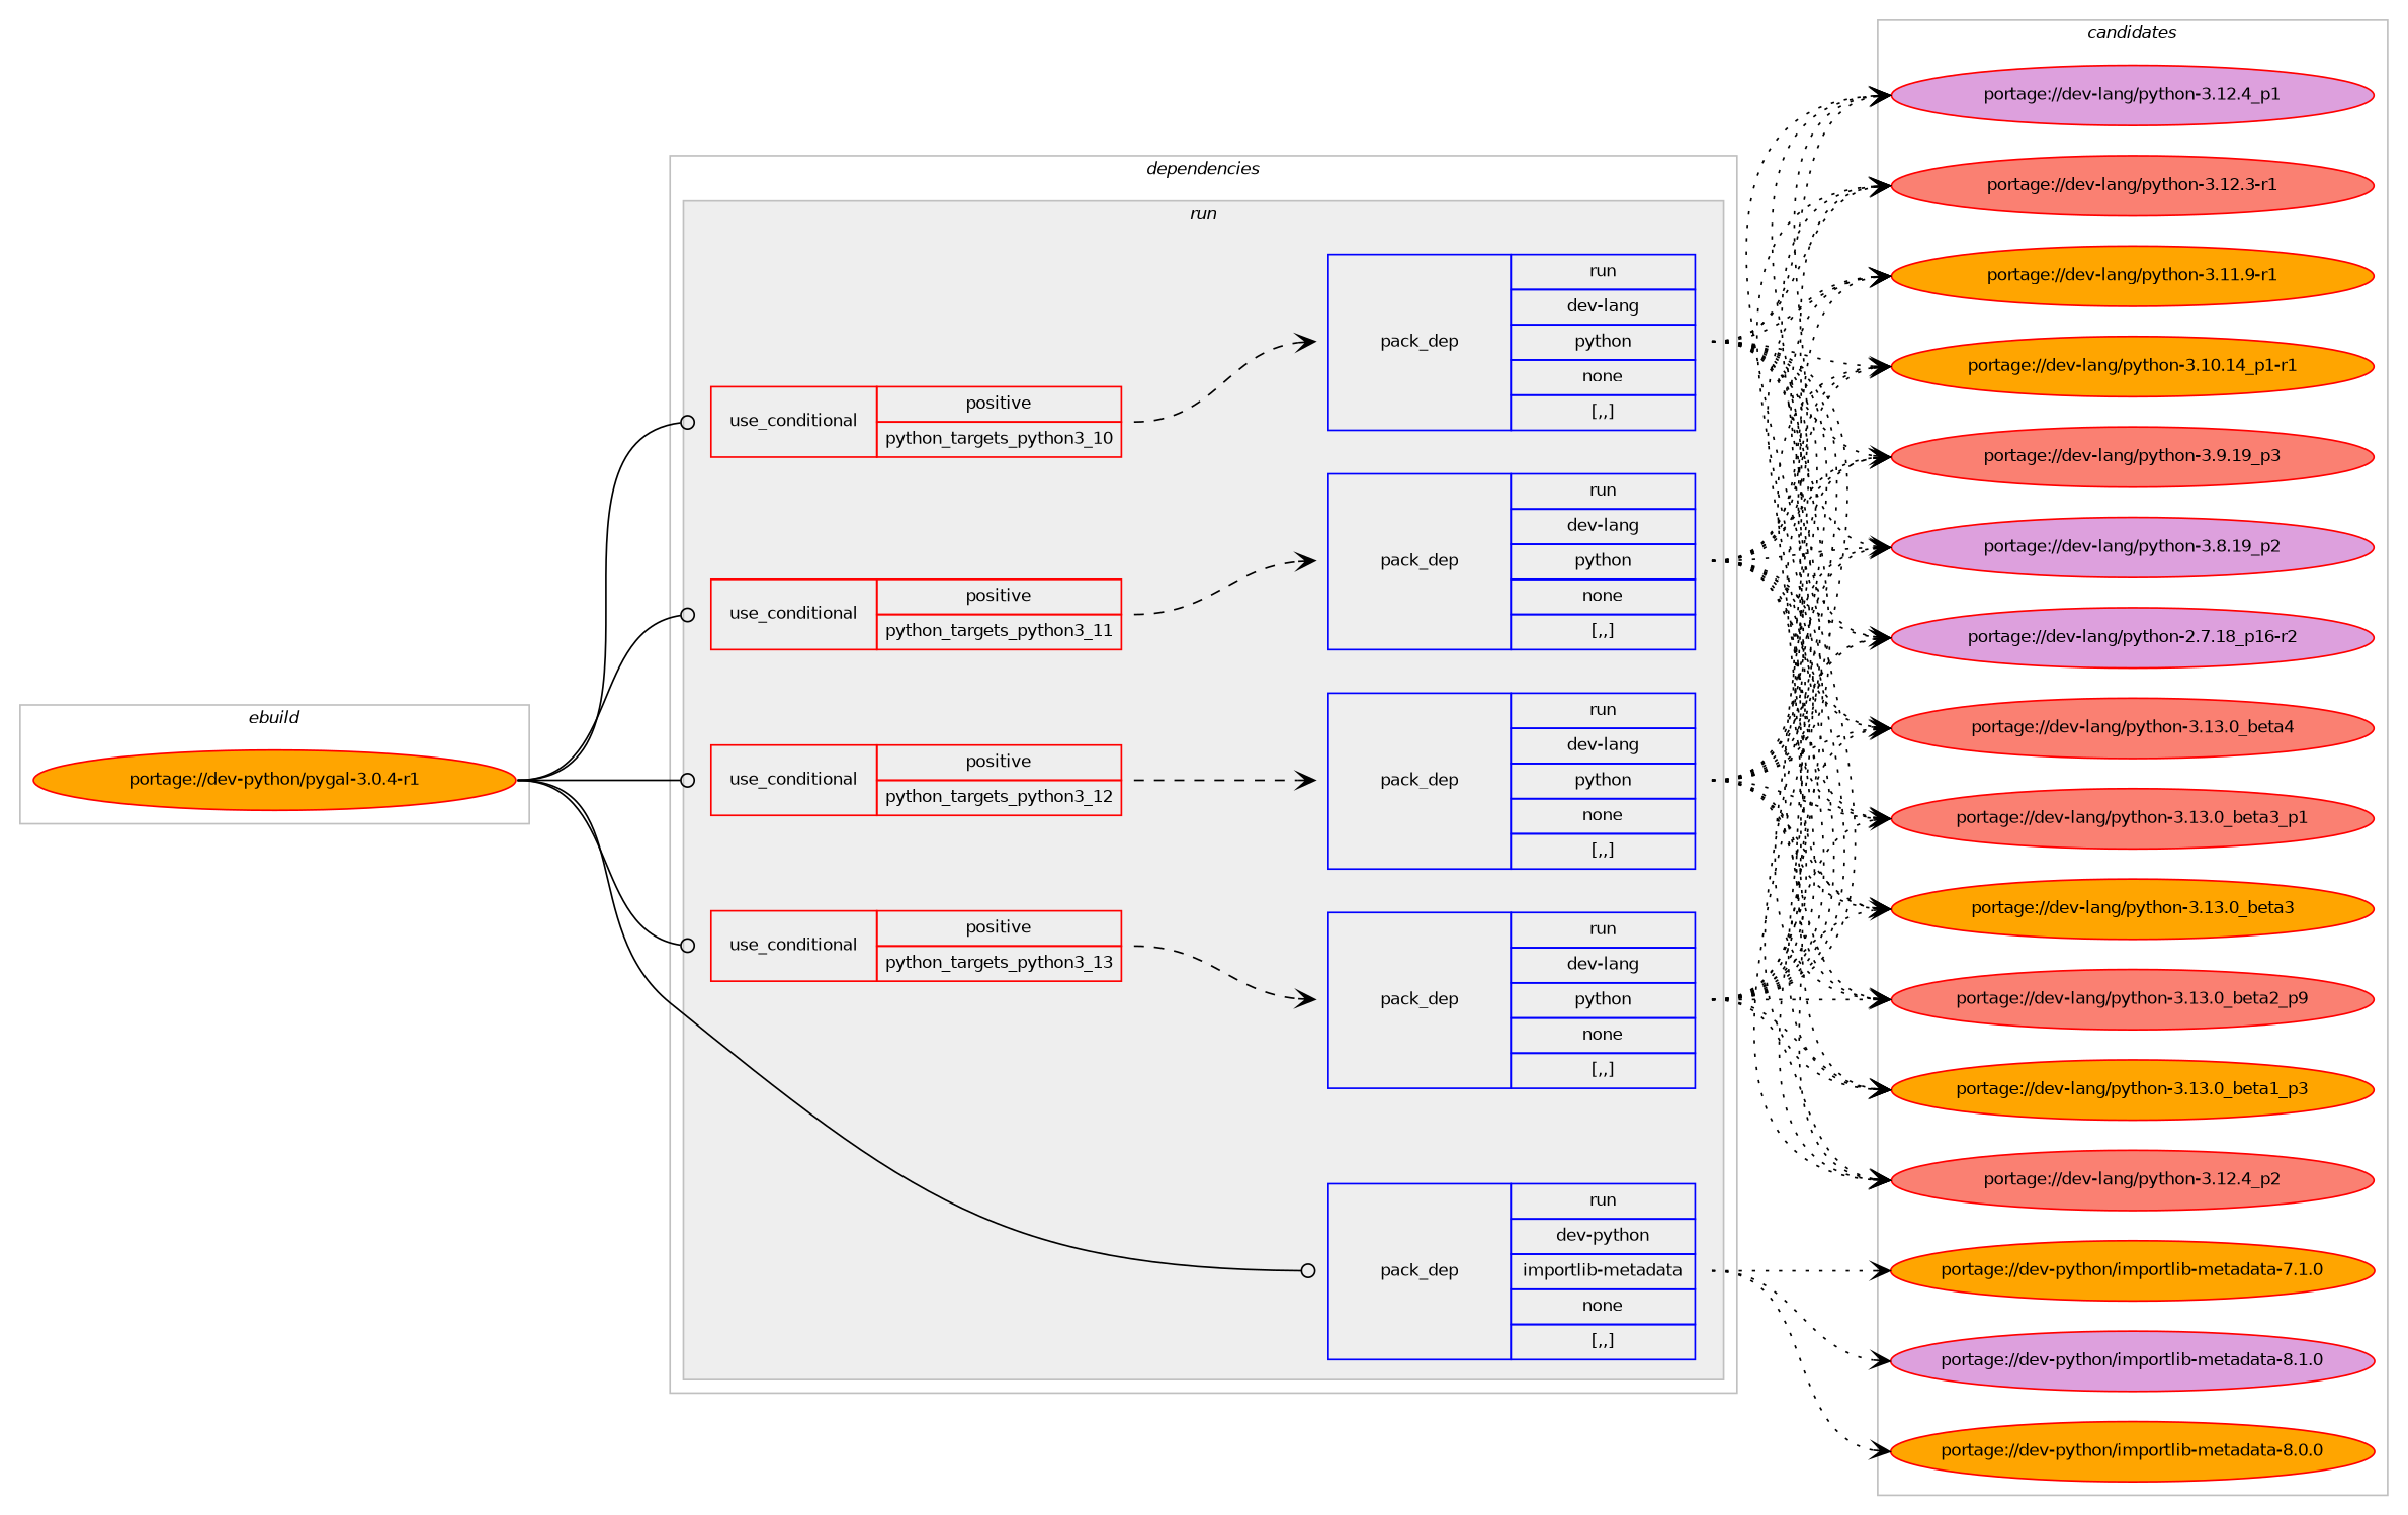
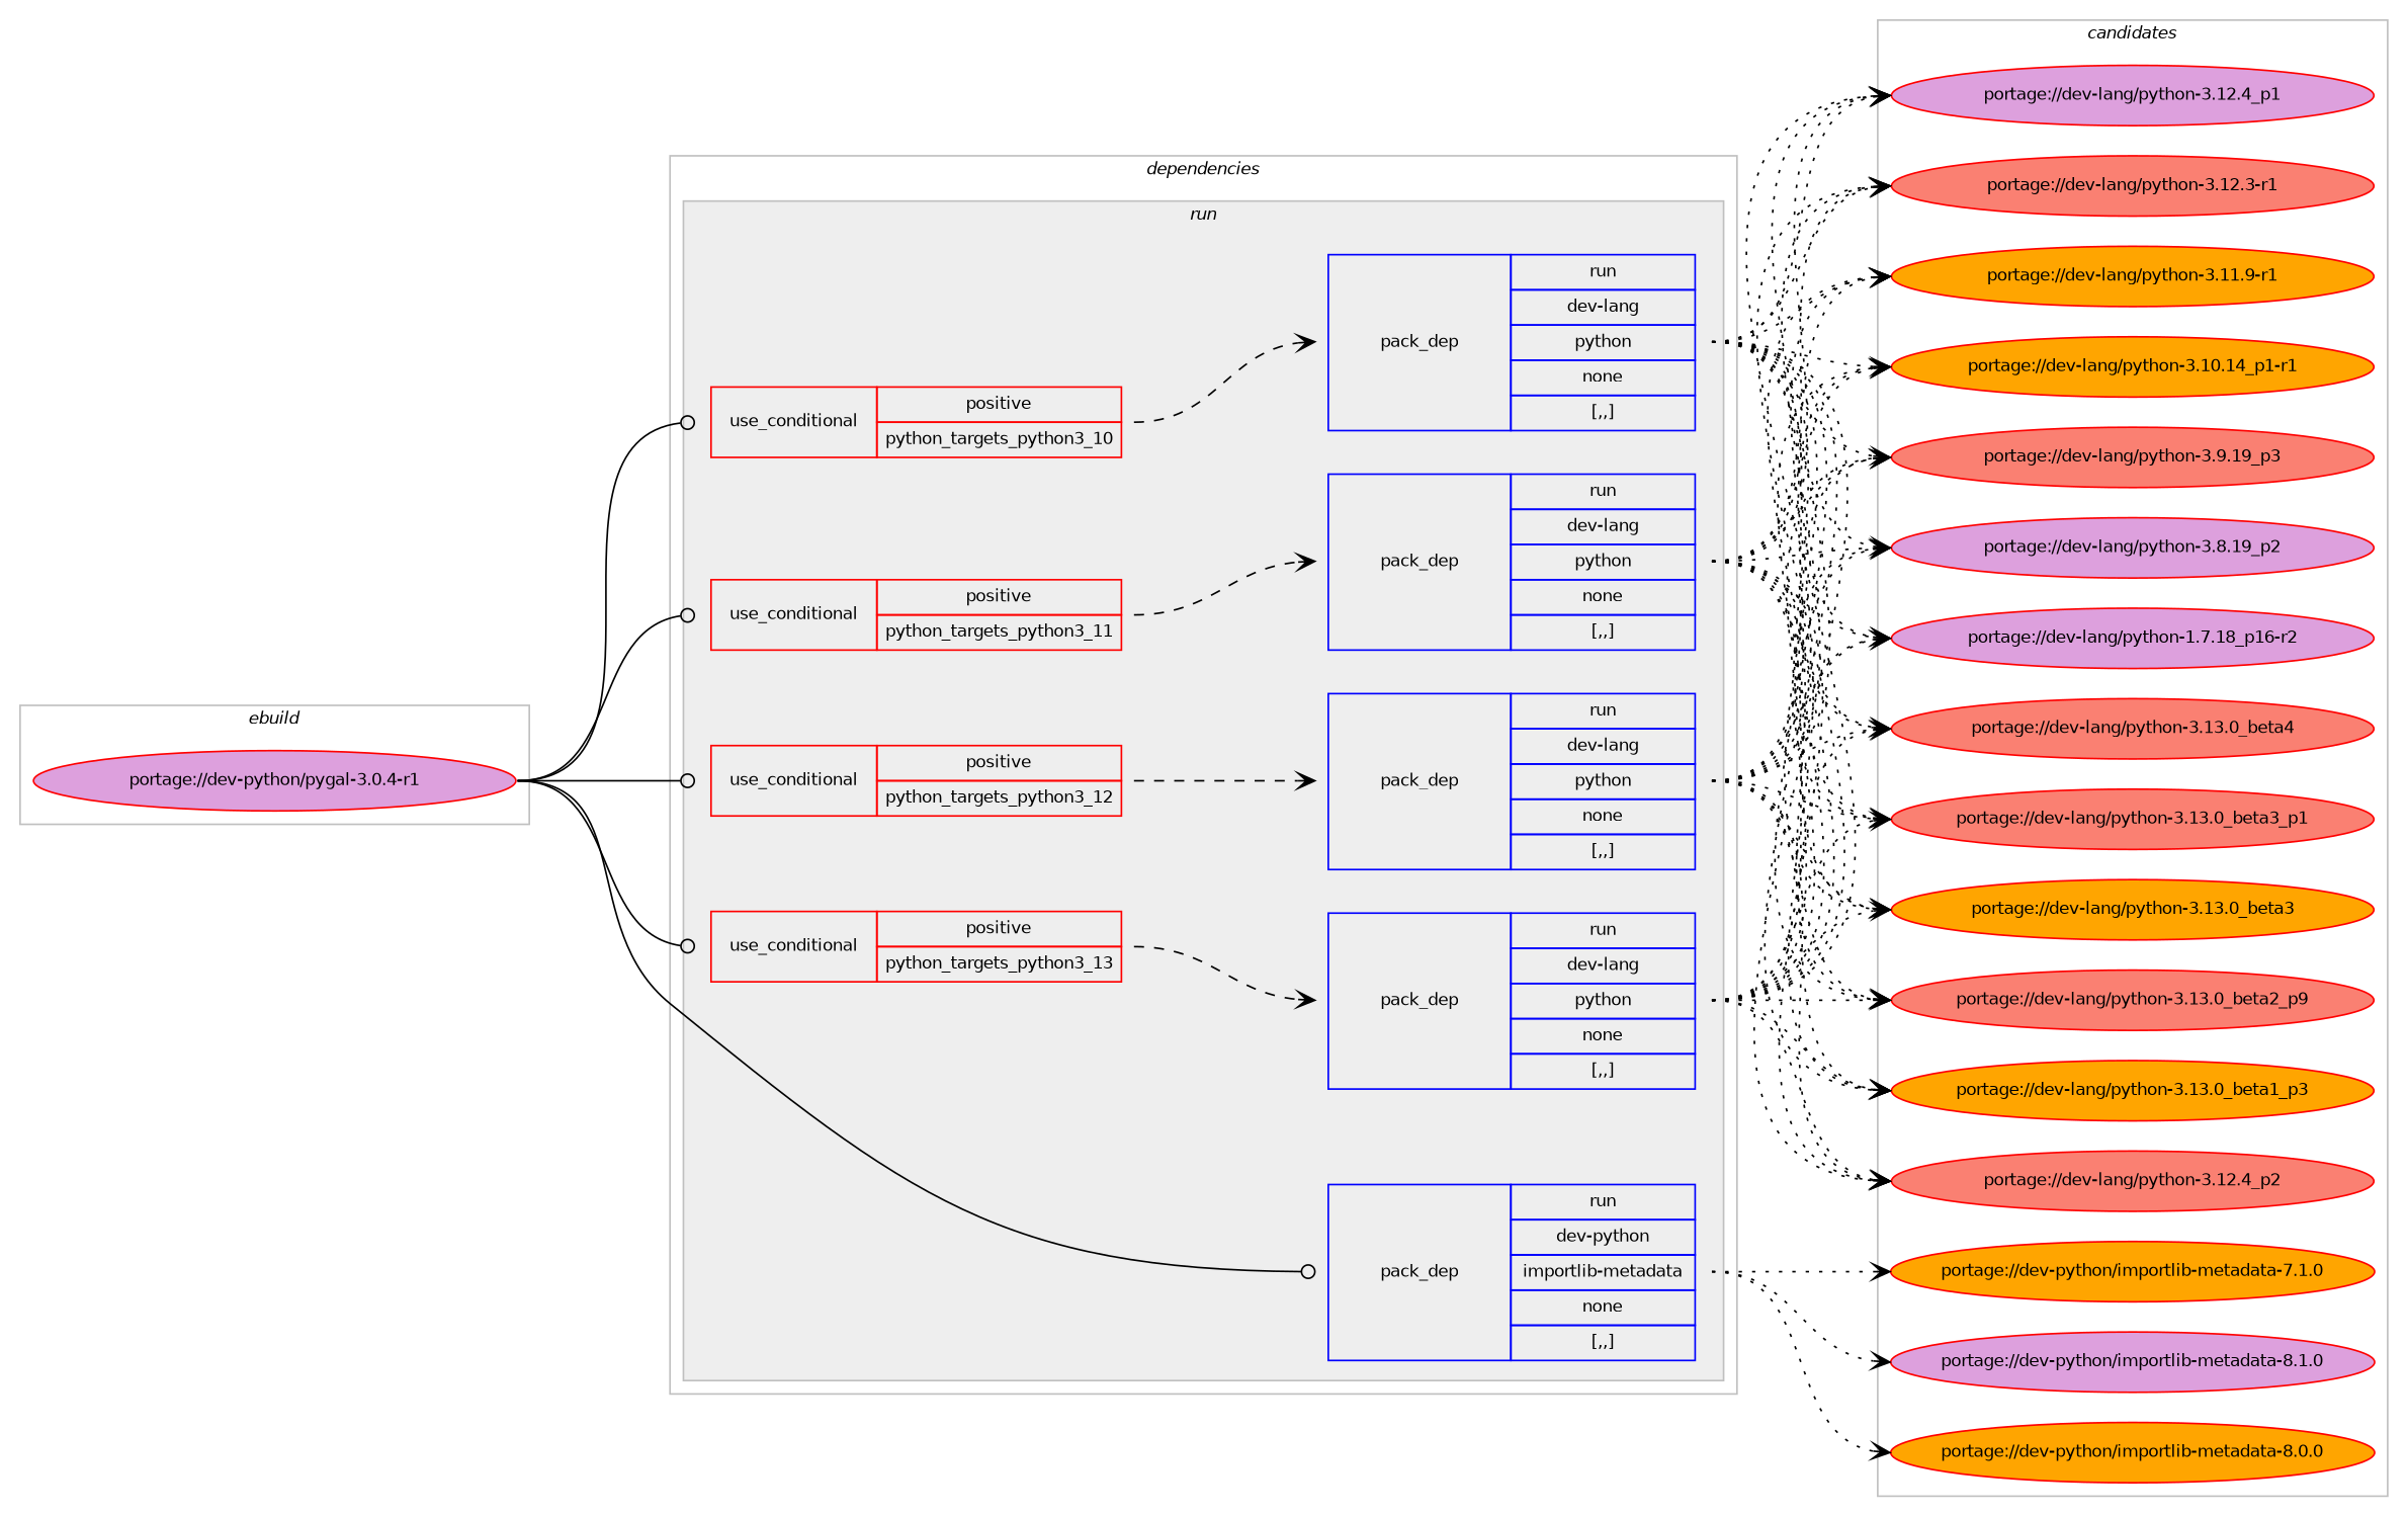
  digraph {
    compound=true
    concentrate=true
    fontname=Helvetica
    fontsize=10
    newrank=true
    rankdir=LR
    ranksep=1.5
    node [color=red fontname=Helvetica fontsize=10 style=filled]
    edge [arrowhead=vee headport=w style=dotted tailport=e weight=100]
-   n1 [fillcolor=orange label="portage://dev-python/pygal-3.0.4-r1" width=4]
+   n1 [fillcolor=plum label="portage://dev-python/pygal-3.0.4-r1" width=4]
    n2 [color=blue label=<<TABLE BORDER="0" CELLBORDER="1" CELLSPACING="0" CELLPADDING="4" WIDTH="220"><TR><TD ROWSPAN="6" CELLPADDING="30">pack_dep</TD></TR><TR><TD WIDTH="110">run</TD></TR><TR><TD>dev-lang</TD></TR><TR><TD>python</TD></TR><TR><TD>none</TD></TR><TR><TD>[,,]</TD></TR></TABLE>> shape=none style=""]
    n3 [label=<<TABLE BORDER="0" CELLBORDER="1" CELLSPACING="0" CELLPADDING="4"><TR><TD ROWSPAN="3" CELLPADDING="10">use_conditional</TD></TR><TR><TD>positive</TD></TR><TR><TD>python_targets_python3_10</TD></TR></TABLE>> shape=none style=""]
    n4 [color=blue label=<<TABLE BORDER="0" CELLBORDER="1" CELLSPACING="0" CELLPADDING="4" WIDTH="220"><TR><TD ROWSPAN="6" CELLPADDING="30">pack_dep</TD></TR><TR><TD WIDTH="110">run</TD></TR><TR><TD>dev-lang</TD></TR><TR><TD>python</TD></TR><TR><TD>none</TD></TR><TR><TD>[,,]</TD></TR></TABLE>> shape=none style=""]
    n5 [label=<<TABLE BORDER="0" CELLBORDER="1" CELLSPACING="0" CELLPADDING="4"><TR><TD ROWSPAN="3" CELLPADDING="10">use_conditional</TD></TR><TR><TD>positive</TD></TR><TR><TD>python_targets_python3_11</TD></TR></TABLE>> shape=none style=""]
    n6 [color=blue label=<<TABLE BORDER="0" CELLBORDER="1" CELLSPACING="0" CELLPADDING="4" WIDTH="220"><TR><TD ROWSPAN="6" CELLPADDING="30">pack_dep</TD></TR><TR><TD WIDTH="110">run</TD></TR><TR><TD>dev-lang</TD></TR><TR><TD>python</TD></TR><TR><TD>none</TD></TR><TR><TD>[,,]</TD></TR></TABLE>> shape=none style=""]
    n7 [label=<<TABLE BORDER="0" CELLBORDER="1" CELLSPACING="0" CELLPADDING="4"><TR><TD ROWSPAN="3" CELLPADDING="10">use_conditional</TD></TR><TR><TD>positive</TD></TR><TR><TD>python_targets_python3_12</TD></TR></TABLE>> shape=none style=""]
    n8 [color=blue label=<<TABLE BORDER="0" CELLBORDER="1" CELLSPACING="0" CELLPADDING="4" WIDTH="220"><TR><TD ROWSPAN="6" CELLPADDING="30">pack_dep</TD></TR><TR><TD WIDTH="110">run</TD></TR><TR><TD>dev-lang</TD></TR><TR><TD>python</TD></TR><TR><TD>none</TD></TR><TR><TD>[,,]</TD></TR></TABLE>> shape=none style=""]
    n9 [label=<<TABLE BORDER="0" CELLBORDER="1" CELLSPACING="0" CELLPADDING="4"><TR><TD ROWSPAN="3" CELLPADDING="10">use_conditional</TD></TR><TR><TD>positive</TD></TR><TR><TD>python_targets_python3_13</TD></TR></TABLE>> shape=none style=""]
    n10 [color=blue label=<<TABLE BORDER="0" CELLBORDER="1" CELLSPACING="0" CELLPADDING="4" WIDTH="220"><TR><TD ROWSPAN="6" CELLPADDING="30">pack_dep</TD></TR><TR><TD WIDTH="110">run</TD></TR><TR><TD>dev-python</TD></TR><TR><TD>importlib-metadata</TD></TR><TR><TD>none</TD></TR><TR><TD>[,,]</TD></TR></TABLE>> shape=none style=""]
    n11 [fillcolor=salmon label="portage://dev-lang/python-3.13.0_beta4" width=4]
    n12 [fillcolor=salmon label="portage://dev-lang/python-3.13.0_beta3_p1" width=4]
    n13 [fillcolor=orange label="portage://dev-lang/python-3.13.0_beta3" width=4]
    n14 [fillcolor=salmon label="portage://dev-lang/python-3.13.0_beta2_p9" width=4]
    n15 [fillcolor=orange label="portage://dev-lang/python-3.13.0_beta1_p3" width=4]
    n16 [fillcolor=salmon label="portage://dev-lang/python-3.12.4_p2" width=4]
    n17 [fillcolor=plum label="portage://dev-lang/python-3.12.4_p1" width=4]
    n18 [fillcolor=salmon label="portage://dev-lang/python-3.12.3-r1" width=4]
    n19 [fillcolor=orange label="portage://dev-lang/python-3.11.9-r1" width=4]
    n20 [fillcolor=orange label="portage://dev-lang/python-3.10.14_p1-r1" width=4]
    n21 [fillcolor=salmon label="portage://dev-lang/python-3.9.19_p3" width=4]
    n22 [fillcolor=plum label="portage://dev-lang/python-3.8.19_p2" width=4]
-   n23 [fillcolor=plum label="portage://dev-lang/python-2.7.18_p16-r2" width=4]
+   n23 [fillcolor=plum label="portage://dev-lang/python-1.7.18_p16-r2" width=4]
    n24 [fillcolor=plum label="portage://dev-python/importlib-metadata-8.1.0" width=4]
    n25 [fillcolor=orange label="portage://dev-python/importlib-metadata-8.0.0" width=4]
    n26 [fillcolor=orange label="portage://dev-python/importlib-metadata-7.1.0" width=4]
    subgraph cluster_1 {
      color=gray
      label=<<i>ebuild</i>>
      n1
    }
    subgraph cluster_2 {
      color=gray
      label=<<i>dependencies</i>>
      subgraph cluster_3 {
        color=gray
        fillcolor="#eeeeee"
        label=<<i>compile</i>>
        style=filled
      }
      subgraph cluster_4 {
        color=gray
        fillcolor="#eeeeee"
        label=<<i>compile and run</i>>
        style=filled
      }
      subgraph cluster_5 {
        color=gray
        fillcolor="#eeeeee"
        label=<<i>run</i>>
        style=filled
        subgraph sub_6 {
          color=gray
          fillcolor="#eeeeee"
          label=<<i>run</i>>
          style=filled
          n5
          subgraph sub_7 {
            color=gray
            fillcolor="#eeeeee"
            label=<<i>run</i>>
            style=filled
            n4
          }
        }
        subgraph sub_8 {
          color=gray
          fillcolor="#eeeeee"
          label=<<i>run</i>>
          style=filled
          n3
          subgraph sub_9 {
            color=gray
            fillcolor="#eeeeee"
            label=<<i>run</i>>
            style=filled
            n2
          }
        }
        subgraph sub_10 {
          color=gray
          fillcolor="#eeeeee"
          label=<<i>run</i>>
          style=filled
          n7
          subgraph sub_11 {
            color=gray
            fillcolor="#eeeeee"
            label=<<i>run</i>>
            style=filled
            n6
          }
        }
        subgraph sub_12 {
          color=gray
          fillcolor="#eeeeee"
          label=<<i>run</i>>
          style=filled
          n9
          subgraph sub_13 {
            color=gray
            fillcolor="#eeeeee"
            label=<<i>run</i>>
            style=filled
            n8
          }
        }
        subgraph sub_14 {
          color=gray
          fillcolor="#eeeeee"
          label=<<i>run</i>>
          style=filled
          n10
        }
      }
    }
    subgraph cluster_15 {
      color=gray
      label=<<i>candidates</i>>
      rank=same
      subgraph sub_16 {
        color=black
        label=<<i>candidates</i>>
        nodesep=1
        rank=same
        n11
        n12
        n13
        n14
        n15
        n16
        n17
        n18
        n19
        n20
        n21
        n22
        n23
      }
      subgraph sub_17 {
        color=black
        label=<<i>candidates</i>>
        nodesep=1
        rank=same
        n11
        n12
        n13
        n14
        n15
        n16
        n17
        n18
        n19
        n20
        n21
        n22
        n23
      }
      subgraph sub_18 {
        color=black
        label=<<i>candidates</i>>
        nodesep=1
        rank=same
        n11
        n12
        n13
        n14
        n15
        n16
        n17
        n18
        n19
        n20
        n21
        n22
        n23
      }
      subgraph sub_19 {
        color=black
        label=<<i>candidates</i>>
        nodesep=1
        rank=same
        n11
        n12
        n13
        n14
        n15
        n16
        n17
        n18
        n19
        n20
        n21
        n22
        n23
      }
      subgraph sub_20 {
        color=black
        label=<<i>candidates</i>>
        nodesep=1
        rank=same
        n24
        n25
        n26
      }
    }
    n1 -> n3 [arrowhead=odot style=solid weight=20]
    n1 -> n5 [arrowhead=odot style=solid weight=20]
    n1 -> n7 [arrowhead=odot style=solid weight=20]
    n1 -> n9 [arrowhead=odot style=solid weight=20]
    n1 -> n10 [arrowhead=odot style=solid weight=20]
    n2 -> n11
    n2 -> n12
    n2 -> n13
    n2 -> n14
    n2 -> n15
    n2 -> n16
    n2 -> n17
    n2 -> n18
    n2 -> n19
    n2 -> n20
    n2 -> n21
    n2 -> n22
    n2 -> n23
    n3 -> n2 [style=dashed weight=20]
    n4 -> n11
    n4 -> n12
    n4 -> n13
    n4 -> n14
    n4 -> n15
    n4 -> n16
    n4 -> n17
    n4 -> n18
    n4 -> n19
    n4 -> n20
    n4 -> n21
    n4 -> n22
    n4 -> n23
    n5 -> n4 [style=dashed weight=20]
    n6 -> n11
    n6 -> n12
    n6 -> n13
    n6 -> n14
    n6 -> n15
    n6 -> n16
    n6 -> n17
    n6 -> n18
    n6 -> n19
    n6 -> n20
    n6 -> n21
    n6 -> n22
    n6 -> n23
    n7 -> n6 [style=dashed weight=20]
    n8 -> n11
    n8 -> n12
    n8 -> n13
    n8 -> n14
    n8 -> n15
    n8 -> n16
    n8 -> n17
    n8 -> n18
    n8 -> n19
    n8 -> n20
    n8 -> n21
    n8 -> n22
    n8 -> n23
    n9 -> n8 [style=dashed weight=20]
    n10 -> n24
    n10 -> n25
    n10 -> n26
  }
